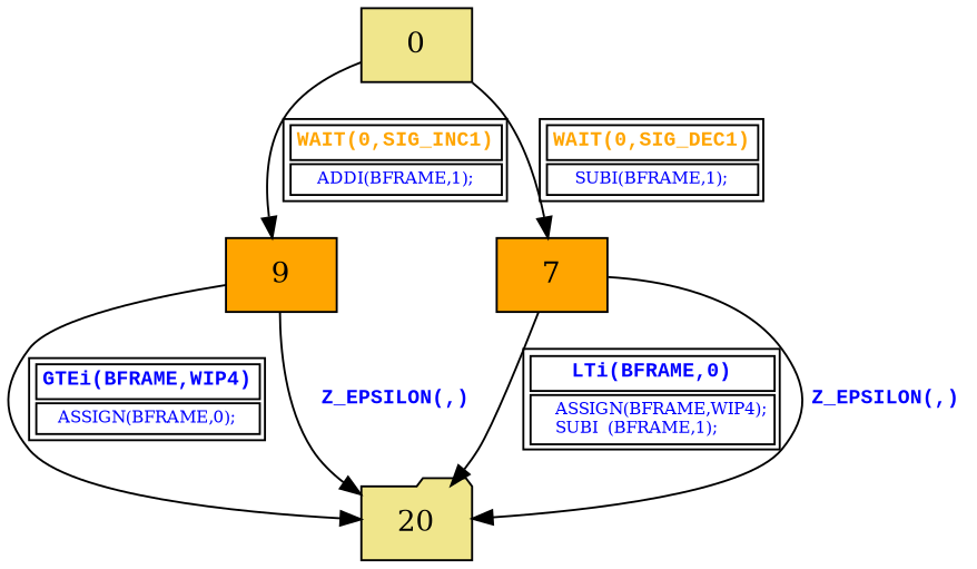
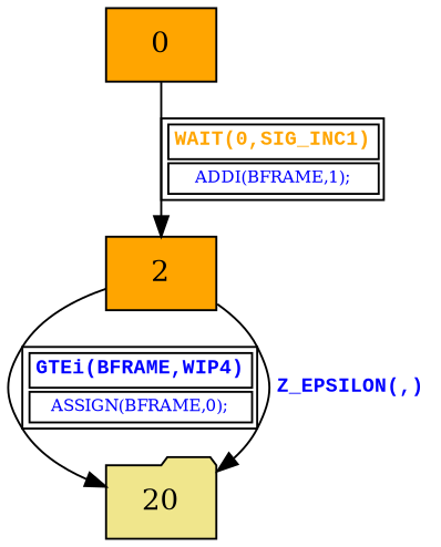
  digraph {
    node [fillcolor=orange shape=box style=filled]
    edge [fontcolor=blue]
-   2 [label=9]
-   0 [fillcolor=khaki]
-   7
+   2
+   0
    20 [fillcolor=khaki shape=folder]
    2 -> 20 [label=< <table border="1"><tr><td><font face="Courier New" point-size="10"><b>GTEi(BFRAME,WIP4)<br align="left"/></b></font></td></tr> <tr><td><font point-size="8" color ="blue">ASSIGN(BFRAME,0);<br align="left"/></font></td></tr></table>>]
    2 -> 20 [label=< <table border="0"><tr><td><font face="Courier New" point-size="10"><b>Z_EPSILON(,)<br align="left"/></b></font></td></tr> </table>>]
    0 -> 2 [fontcolor=orange label=< <table border="1"><tr><td><font face="Courier New" point-size="10"><b>WAIT(0,SIG_INC1)<br align="left"/></b></font></td></tr> <tr><td><font point-size="8" color ="blue">ADDI(BFRAME,1);<br align="left"/></font></td></tr></table>>]
-   0 -> 7 [fontcolor=orange label=< <table border="1"><tr><td><font face="Courier New" point-size="10"><b>WAIT(0,SIG_DEC1)<br align="left"/></b></font></td></tr> <tr><td><font point-size="8" color ="blue">SUBI(BFRAME,1);<br align="left"/></font></td></tr></table>>]
-   7 -> 20 [label=< <table border="1"><tr><td><font face="Courier New" point-size="10"><b>LTi(BFRAME,0)<br align="left"/></b></font></td></tr> <tr><td><font point-size="8" color ="blue">    ASSIGN(BFRAME,WIP4);<br align="left"/>    SUBI  (BFRAME,1);<br align="left"/></font></td></tr></table>>]
-   7 -> 20 [label=< <table border="0"><tr><td><font face="Courier New" point-size="10"><b>Z_EPSILON(,)<br align="left"/></b></font></td></tr> </table>>]
  }
